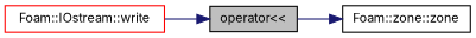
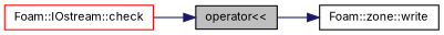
  digraph {
    fontname=Inter
    rankdir=LR
    node [color=black fontname=Inter fontsize=10 shape=record]
    edge [color=midnightblue fontname=Inter fontsize=10 labelfontname=FreeSans labelfontsize=10 style=solid]
    n1 [fillcolor=grey75 fontcolor=black height=0.2 label="operator\<\<" style=filled width=0.4]
-   n2 [height=0.2 label="Foam::zone::zone" width=0.4]
-   n3 [color=red height=0.2 label="Foam::IOstream::write" width=0.4]
+   n2 [height=0.2 label="Foam::zone::write" width=0.4]
+   n3 [color=red height=0.2 label="Foam::IOstream::check" width=0.4]
    n1 -> n2
    n3 -> n1
  }
